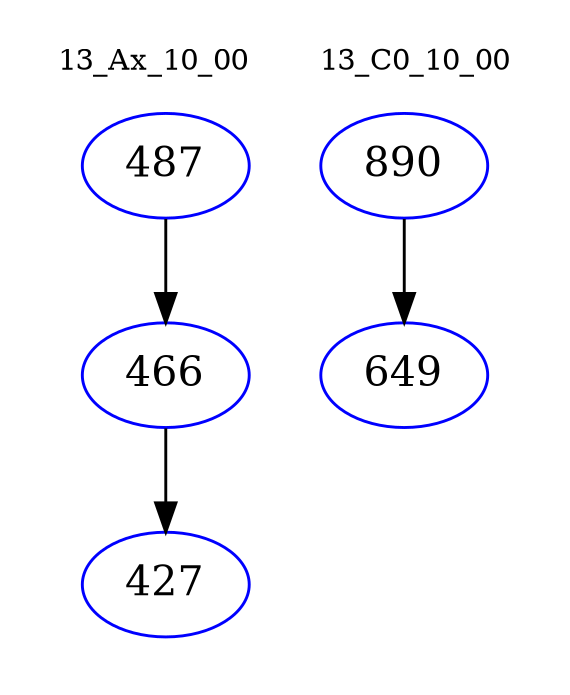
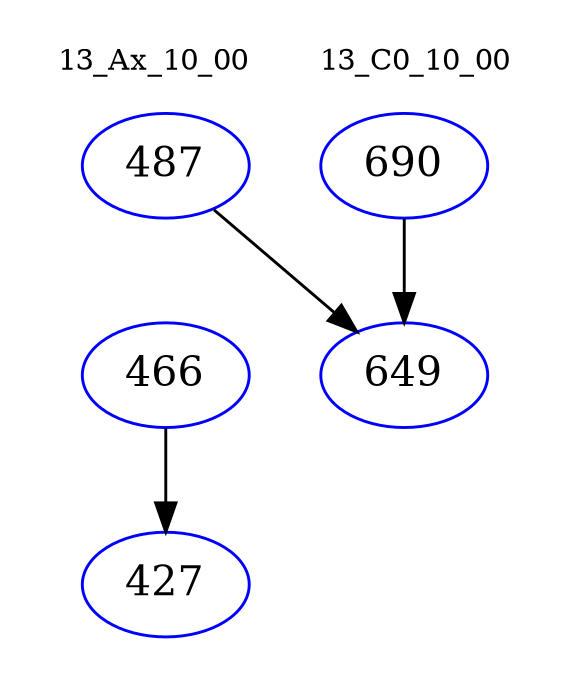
  digraph {
    node [color=blue]
    edge [color=black]
    n1 [label=487]
    n2 [label=466]
    n3 [label=427]
-   n4 [label=890]
+   n4 [label=690]
    n5 [label=649]
    subgraph cluster_1 {
      color=white
      fontsize=10
      label="13_Ax_10_00"
      n1
      n2
      n3
    }
    subgraph cluster_2 {
      color=white
      fontsize=10
      label="13_C0_10_00"
      n4
      n5
    }
-   n1 -> n2
+   n1 -> n5
    n2 -> n3
    n4 -> n5
  }
